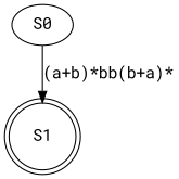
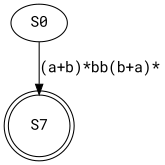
  digraph {
    fontname="Roboto Mono"
    node [fontname="Roboto Mono"]
    n1 [label=S0]
-   n2 [label=S1 shape=doublecircle]
+   n2 [label=S7 shape=doublecircle]
    n1 -> n2 [label="(a+b)*bb(b+a)*" fontname="Roboto Mono"]
  }
